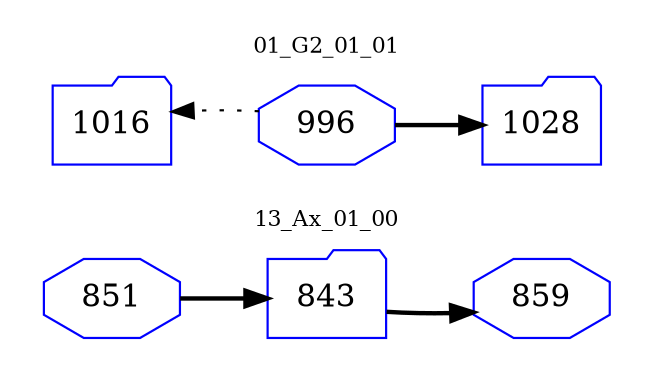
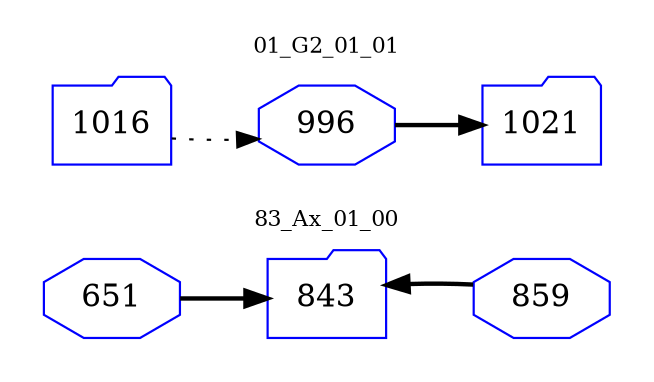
  digraph {
    rankdir=LR
    node [color=blue shape=octagon]
    edge [color=black style=bold]
-   n1 [label=851]
+   n1 [label=651]
    n2 [label=843 shape=folder]
    n3 [label=859]
    n4 [label=1016 shape=folder]
    n5 [label=996]
-   n6 [label=1028 shape=folder]
+   n6 [label=1021 shape=folder]
    subgraph cluster_1 {
      color=white
      fontsize=10
-     label="13_Ax_01_00"
+     label="83_Ax_01_00"
      n1
      n2
      n3
    }
    subgraph cluster_2 {
      color=white
      fontsize=10
      label="01_G2_01_01"
      n4
      n5
      n6
    }
    n1 -> n2
-   n2 -> n3
-   n5 -> n4 [style=dotted]
+   n3 -> n2
+   n4 -> n5 [style=dotted]
    n5 -> n6
  }
